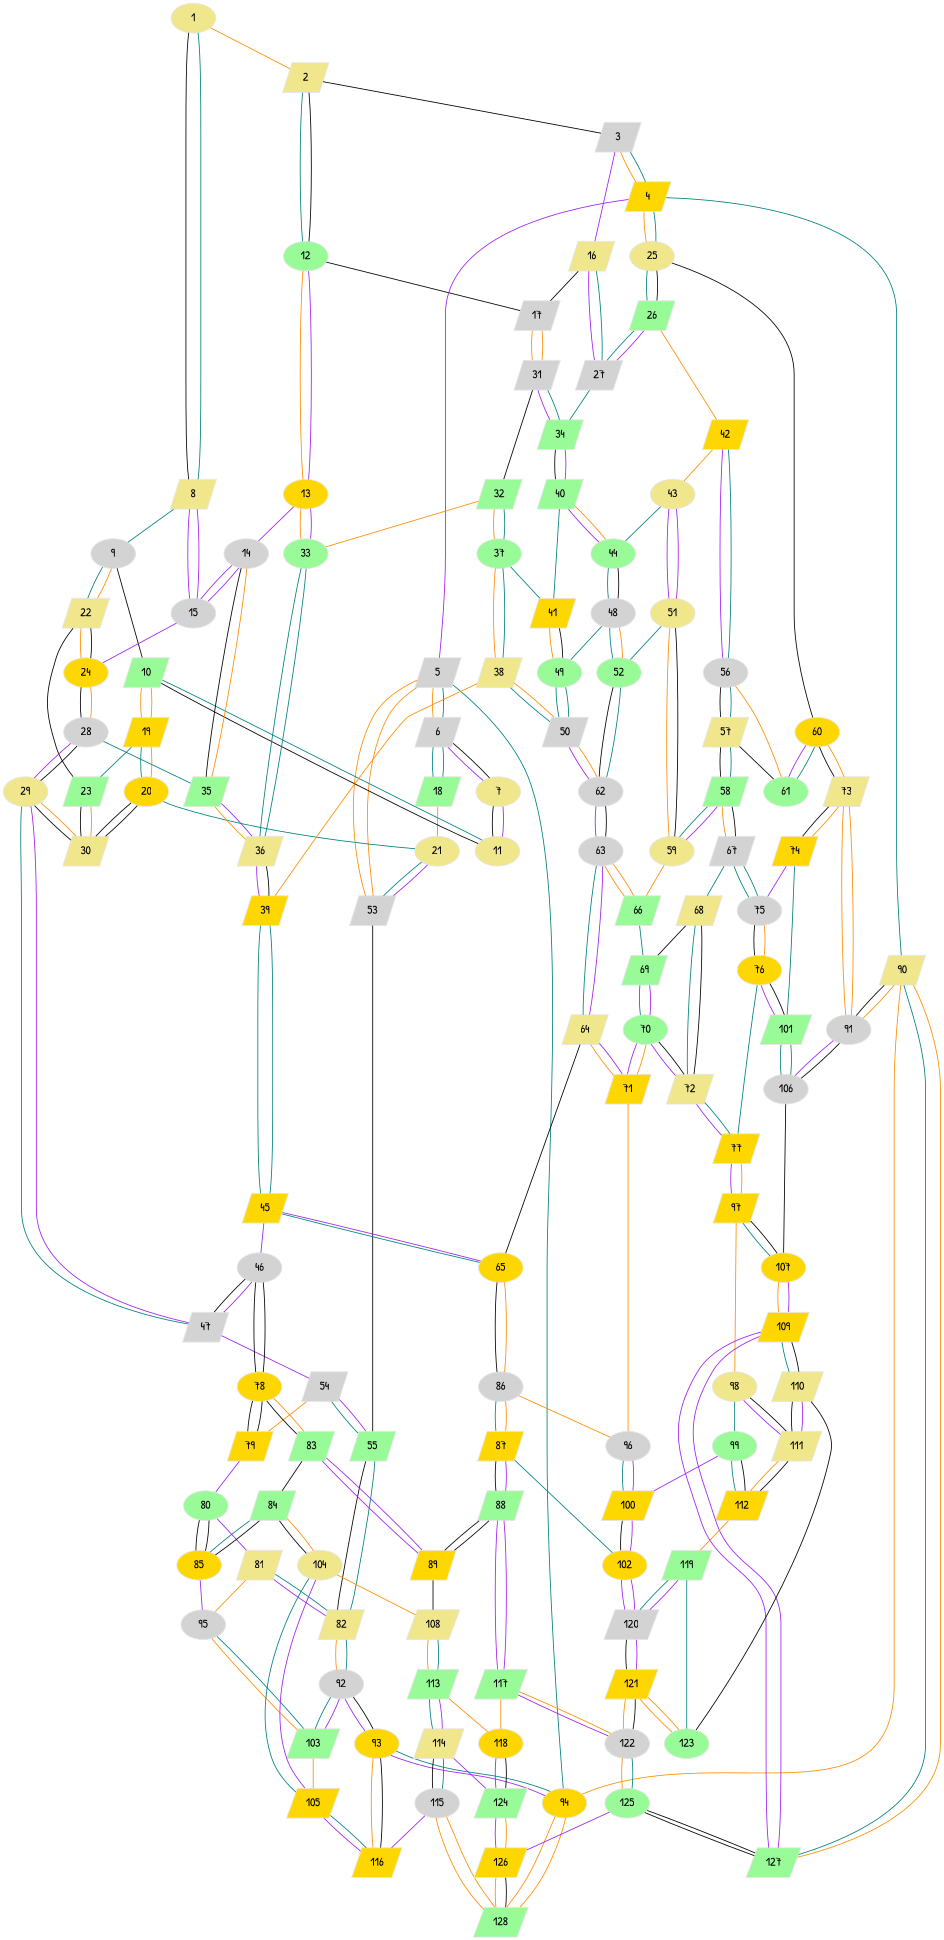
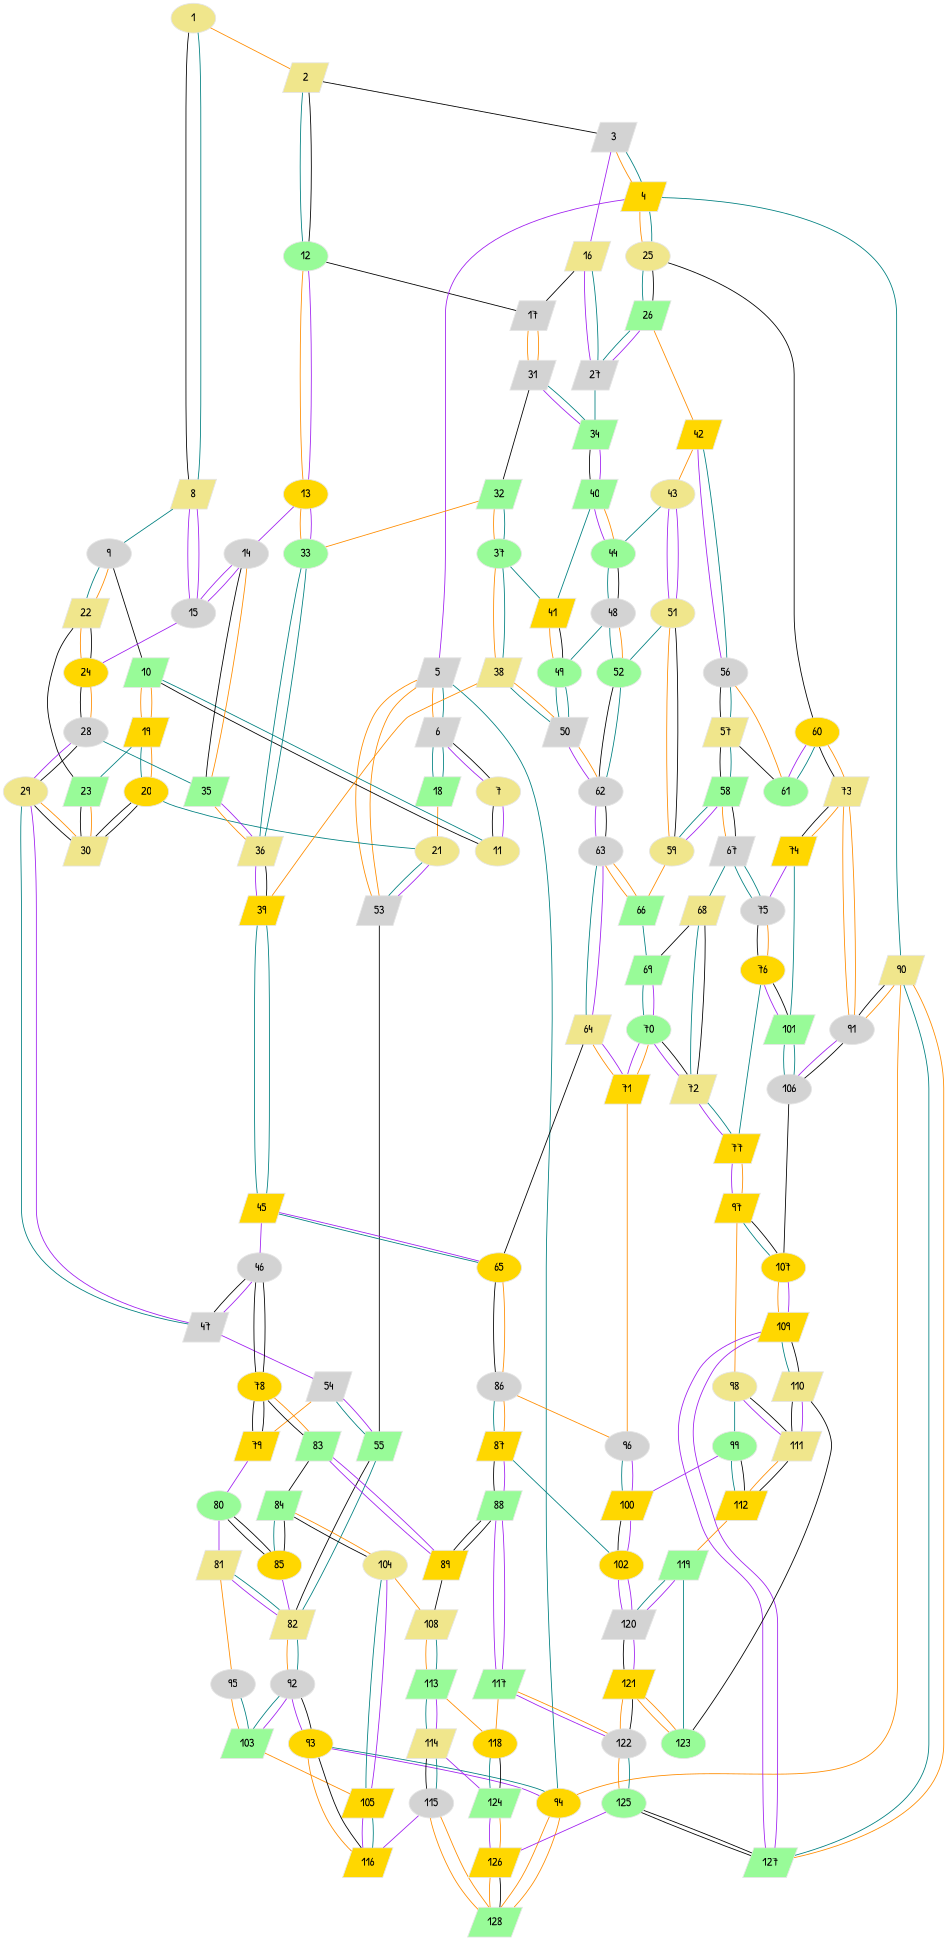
  graph {
    fontname="Patrick Hand"
    node [color=gray90 fillcolor=palegreen fontname="Patrick Hand" shape=parallelogram style=filled]
    edge [color=teal fontname="Patrick Hand"]
    1 [fillcolor=khaki shape=ellipse]
    2 [fillcolor=khaki]
    8 [fillcolor=khaki]
    3 [fillcolor=lightgrey]
    12 [shape=ellipse]
    9 [fillcolor=lightgrey shape=ellipse]
    15 [fillcolor=lightgrey shape=ellipse]
    4 [fillcolor=gold]
    16 [fillcolor=khaki]
    13 [fillcolor=gold shape=ellipse]
    17 [fillcolor=lightgrey]
    5 [fillcolor=lightgrey]
    25 [fillcolor=khaki shape=ellipse]
    90 [fillcolor=khaki]
    27 [fillcolor=lightgrey]
    6 [fillcolor=lightgrey]
    53 [fillcolor=lightgrey]
    94 [fillcolor=gold shape=ellipse]
    26
    60 [fillcolor=gold shape=ellipse]
    91 [fillcolor=lightgrey shape=ellipse]
    127
    7 [fillcolor=khaki shape=ellipse]
    18
    55
    128
    11 [fillcolor=khaki shape=ellipse]
    21 [fillcolor=khaki shape=ellipse]
    10
    22 [fillcolor=khaki]
    24 [fillcolor=gold shape=ellipse]
    19 [fillcolor=gold]
    23
    20 [fillcolor=gold shape=ellipse]
    14 [fillcolor=lightgrey shape=ellipse]
    33 [shape=ellipse]
    31 [fillcolor=lightgrey]
    35
    36 [fillcolor=khaki]
    28 [fillcolor=lightgrey shape=ellipse]
    34
    32
    30 [fillcolor=khaki]
    29 [fillcolor=khaki shape=ellipse]
    42 [fillcolor=gold]
    61 [shape=ellipse]
    73 [fillcolor=khaki]
    43 [fillcolor=khaki shape=ellipse]
    56 [fillcolor=lightgrey shape=ellipse]
    40
    47 [fillcolor=lightgrey]
    54 [fillcolor=lightgrey]
    37 [shape=ellipse]
    38 [fillcolor=khaki]
    41 [fillcolor=gold]
    39 [fillcolor=gold]
    44 [shape=ellipse]
    45 [fillcolor=gold]
    50 [fillcolor=lightgrey]
    49 [shape=ellipse]
    62 [fillcolor=lightgrey shape=ellipse]
    46 [fillcolor=lightgrey shape=ellipse]
    65 [fillcolor=gold shape=ellipse]
    48 [fillcolor=lightgrey shape=ellipse]
    51 [fillcolor=khaki shape=ellipse]
    57 [fillcolor=khaki]
    52 [shape=ellipse]
    59 [fillcolor=khaki shape=ellipse]
    78 [fillcolor=gold shape=ellipse]
    86 [fillcolor=lightgrey shape=ellipse]
    79 [fillcolor=gold]
    83
    63 [fillcolor=lightgrey shape=ellipse]
    66
    82 [fillcolor=khaki]
    80 [shape=ellipse]
    92 [fillcolor=lightgrey shape=ellipse]
    58
    67 [fillcolor=lightgrey]
    68 [fillcolor=khaki]
    75 [fillcolor=lightgrey shape=ellipse]
    69
    74 [fillcolor=gold]
    64 [fillcolor=khaki]
    71 [fillcolor=gold]
    96 [fillcolor=lightgrey shape=ellipse]
    87 [fillcolor=gold]
    70 [shape=ellipse]
    72 [fillcolor=khaki]
    76 [fillcolor=gold shape=ellipse]
    77 [fillcolor=gold]
    100 [fillcolor=gold]
    97 [fillcolor=gold]
    101
    106 [fillcolor=lightgrey shape=ellipse]
    98 [fillcolor=khaki shape=ellipse]
    107 [fillcolor=gold shape=ellipse]
    84
    89 [fillcolor=gold]
    81 [fillcolor=khaki]
    85 [fillcolor=gold shape=ellipse]
    95 [fillcolor=lightgrey shape=ellipse]
    103
    93 [fillcolor=gold shape=ellipse]
    104 [fillcolor=khaki shape=ellipse]
    108 [fillcolor=khaki]
    105 [fillcolor=gold]
    88
    102 [fillcolor=gold shape=ellipse]
    117
    120 [fillcolor=lightgrey]
    118 [fillcolor=gold shape=ellipse]
    122 [fillcolor=lightgrey shape=ellipse]
    113
    116 [fillcolor=gold]
    99 [shape=ellipse]
    111 [fillcolor=khaki]
    109 [fillcolor=gold]
    112 [fillcolor=gold]
    119
    121 [fillcolor=gold]
    110 [fillcolor=khaki]
    114 [fillcolor=khaki]
    123 [shape=ellipse]
    115 [fillcolor=lightgrey shape=ellipse]
    124
    126 [fillcolor=gold]
    125 [shape=ellipse]
    1 -- 2 [color=darkorange]
    1 -- 8 [color=black]
    1 -- 8
    2 -- 3 [color=black]
    2 -- 12
    2 -- 12 [color=black]
    8 -- 9
    8 -- 15 [color=purple]
    8 -- 15 [color=purple]
    3 -- 4 [color=darkorange]
    3 -- 4
    3 -- 16 [color=purple]
    12 -- 13 [color=darkorange]
    12 -- 13 [color=purple]
    12 -- 17 [color=black]
    9 -- 10 [color=black]
    9 -- 22
    9 -- 22 [color=darkorange]
    15 -- 24 [color=purple]
    4 -- 5 [color=purple]
    4 -- 25 [color=darkorange]
    4 -- 25
    4 -- 90
    16 -- 17 [color=black]
    16 -- 27 [color=purple]
    16 -- 27
    13 -- 14 [color=purple]
    13 -- 33 [color=darkorange]
    13 -- 33 [color=purple]
    17 -- 31 [color=darkorange]
    17 -- 31 [color=darkorange]
    5 -- 6 [color=darkorange]
    5 -- 6
    5 -- 53 [color=darkorange]
    5 -- 53 [color=darkorange]
    5 -- 94
    25 -- 26
    25 -- 26 [color=black]
    25 -- 60 [color=black]
    90 -- 94 [color=darkorange]
    90 -- 91 [color=black]
    90 -- 91 [color=darkorange]
    90 -- 127
    90 -- 127 [color=darkorange]
    27 -- 34
    6 -- 7 [color=purple]
    6 -- 7 [color=black]
    6 -- 18
    6 -- 18
    53 -- 55 [color=black]
    94 -- 128 [color=darkorange]
    94 -- 128 [color=darkorange]
    26 -- 27
    26 -- 27 [color=purple]
    26 -- 42 [color=darkorange]
    60 -- 61 [color=purple]
    60 -- 61
    60 -- 73 [color=black]
    60 -- 73 [color=darkorange]
    91 -- 106 [color=purple]
    91 -- 106 [color=black]
    7 -- 11 [color=black]
    7 -- 11 [color=purple]
    18 -- 21 [color=darkorange]
    55 -- 82 [color=black]
    55 -- 82
    21 -- 53
    21 -- 53 [color=purple]
    10 -- 11 [color=black]
    10 -- 11
    10 -- 19 [color=darkorange]
    10 -- 19 [color=darkorange]
    22 -- 24 [color=darkorange]
    22 -- 24 [color=black]
    22 -- 23 [color=black]
    24 -- 28 [color=black]
    24 -- 28 [color=darkorange]
    19 -- 23
    19 -- 20
    19 -- 20 [color=darkorange]
    23 -- 30 [color=black]
    23 -- 30 [color=darkorange]
    20 -- 21
    20 -- 30 [color=black]
    20 -- 30 [color=black]
    14 -- 15 [color=purple]
    14 -- 15 [color=purple]
    14 -- 35 [color=black]
    14 -- 35 [color=darkorange]
    33 -- 36
    33 -- 36
    31 -- 34 [color=purple]
    31 -- 34
    31 -- 32 [color=black]
    35 -- 36 [color=darkorange]
    35 -- 36 [color=purple]
    36 -- 39 [color=purple]
    36 -- 39 [color=black]
    28 -- 35
    28 -- 29 [color=purple]
    28 -- 29 [color=black]
    34 -- 40 [color=black]
    34 -- 40 [color=purple]
    32 -- 33 [color=darkorange]
    32 -- 37 [color=darkorange]
    32 -- 37
    29 -- 30 [color=black]
    29 -- 30 [color=darkorange]
    29 -- 47
    29 -- 47 [color=purple]
    42 -- 43 [color=darkorange]
    42 -- 56 [color=purple]
    42 -- 56
    73 -- 91 [color=darkorange]
    73 -- 91 [color=darkorange]
    73 -- 74 [color=black]
    73 -- 74 [color=darkorange]
    43 -- 44
    43 -- 51 [color=purple]
    43 -- 51 [color=purple]
    56 -- 61 [color=darkorange]
    56 -- 57 [color=black]
    56 -- 57
    40 -- 41
    40 -- 44 [color=purple]
    40 -- 44 [color=darkorange]
    47 -- 54 [color=purple]
    54 -- 55
    54 -- 55 [color=purple]
    54 -- 79 [color=darkorange]
    37 -- 38 [color=darkorange]
    37 -- 38
    37 -- 41
    38 -- 39 [color=darkorange]
    38 -- 50
    38 -- 50 [color=darkorange]
    41 -- 49 [color=darkorange]
    41 -- 49 [color=black]
    39 -- 45
    39 -- 45
    44 -- 48
    44 -- 48 [color=black]
    45 -- 46 [color=purple]
    45 -- 65
    45 -- 65 [color=purple]
    50 -- 62 [color=purple]
    50 -- 62 [color=darkorange]
    49 -- 50
    49 -- 50
    62 -- 63 [color=purple]
    62 -- 63 [color=black]
    46 -- 47 [color=black]
    46 -- 47 [color=purple]
    46 -- 78 [color=black]
    46 -- 78 [color=black]
    65 -- 86 [color=black]
    65 -- 86 [color=darkorange]
    48 -- 49
    48 -- 52
    48 -- 52 [color=darkorange]
    51 -- 52
    51 -- 59 [color=darkorange]
    51 -- 59 [color=black]
    57 -- 61 [color=black]
    57 -- 58 [color=black]
    57 -- 58
    52 -- 62 [color=black]
    52 -- 62
    59 -- 66 [color=darkorange]
    78 -- 79 [color=black]
    78 -- 79 [color=black]
    78 -- 83 [color=black]
    78 -- 83 [color=darkorange]
    86 -- 96 [color=darkorange]
    86 -- 87
    86 -- 87 [color=darkorange]
    79 -- 80 [color=purple]
    83 -- 84 [color=black]
    83 -- 89 [color=purple]
    83 -- 89 [color=purple]
    63 -- 66 [color=darkorange]
    63 -- 66 [color=darkorange]
    63 -- 64
    63 -- 64 [color=purple]
    66 -- 69
    82 -- 92 [color=darkorange]
    82 -- 92
    80 -- 81 [color=purple]
    80 -- 85 [color=black]
    80 -- 85 [color=black]
    92 -- 103
    92 -- 103 [color=purple]
    92 -- 93 [color=purple]
    92 -- 93 [color=black]
    58 -- 59
    58 -- 59 [color=purple]
    58 -- 67 [color=darkorange]
    58 -- 67 [color=black]
    67 -- 68
    67 -- 75
    67 -- 75
    68 -- 69 [color=black]
    68 -- 72
    68 -- 72 [color=black]
    75 -- 76 [color=black]
    75 -- 76 [color=darkorange]
    69 -- 70
    69 -- 70 [color=purple]
    74 -- 75 [color=purple]
    74 -- 101
    64 -- 65 [color=black]
    64 -- 71 [color=darkorange]
    64 -- 71 [color=purple]
    71 -- 96 [color=darkorange]
    96 -- 100
    96 -- 100 [color=purple]
    87 -- 88 [color=black]
    87 -- 88 [color=purple]
    87 -- 102
    70 -- 71 [color=purple]
    70 -- 71 [color=darkorange]
    70 -- 72 [color=purple]
    70 -- 72 [color=black]
    72 -- 77 [color=purple]
    72 -- 77
    76 -- 77
    76 -- 101 [color=purple]
    76 -- 101 [color=black]
    77 -- 97 [color=purple]
    77 -- 97 [color=darkorange]
    100 -- 102 [color=black]
    100 -- 102 [color=purple]
    97 -- 98 [color=darkorange]
    97 -- 107
    97 -- 107 [color=black]
    101 -- 106
    101 -- 106
    106 -- 107 [color=black]
    98 -- 99
    98 -- 111 [color=purple]
    98 -- 111 [color=black]
    107 -- 109 [color=darkorange]
    107 -- 109 [color=purple]
    84 -- 85
    84 -- 85 [color=black]
    84 -- 104 [color=black]
    84 -- 104 [color=darkorange]
    89 -- 108 [color=black]
    81 -- 82 [color=purple]
    81 -- 82
    81 -- 95 [color=darkorange]
-   85 -- 95 [color=purple]
+   85 -- 82 [color=purple]
    95 -- 103 [color=darkorange]
    95 -- 103
    103 -- 105 [color=darkorange]
    93 -- 94 [color=purple]
    93 -- 94
    93 -- 116 [color=darkorange]
    93 -- 116 [color=black]
    104 -- 108 [color=darkorange]
    104 -- 105
    104 -- 105 [color=purple]
    108 -- 113 [color=darkorange]
    108 -- 113
    105 -- 116 [color=purple]
    105 -- 116
    88 -- 89 [color=black]
    88 -- 89 [color=black]
    88 -- 117 [color=purple]
    88 -- 117 [color=purple]
    102 -- 120 [color=purple]
    102 -- 120 [color=purple]
    117 -- 118 [color=darkorange]
    117 -- 122 [color=purple]
    117 -- 122 [color=darkorange]
    120 -- 121 [color=black]
    120 -- 121 [color=purple]
    118 -- 124
    118 -- 124 [color=black]
    122 -- 125 [color=darkorange]
    122 -- 125
    113 -- 118 [color=darkorange]
    113 -- 114
    113 -- 114 [color=purple]
    99 -- 100 [color=purple]
    99 -- 112
    99 -- 112 [color=black]
    111 -- 112 [color=darkorange]
    111 -- 112 [color=black]
    109 -- 127 [color=purple]
    109 -- 127 [color=purple]
    109 -- 110
    109 -- 110 [color=black]
    112 -- 119 [color=darkorange]
    119 -- 120
    119 -- 120 [color=purple]
    119 -- 123
    121 -- 122 [color=darkorange]
    121 -- 122 [color=black]
    121 -- 123 [color=darkorange]
    121 -- 123 [color=darkorange]
    110 -- 111 [color=black]
    110 -- 111 [color=purple]
    110 -- 123 [color=black]
    114 -- 115 [color=black]
    114 -- 115
    114 -- 124 [color=purple]
    115 -- 128 [color=darkorange]
    115 -- 128 [color=darkorange]
    115 -- 116 [color=purple]
    124 -- 126 [color=purple]
    124 -- 126 [color=darkorange]
    126 -- 128 [color=darkorange]
    126 -- 128 [color=black]
    125 -- 127 [color=black]
    125 -- 127 [color=black]
    125 -- 126 [color=purple]
  }
